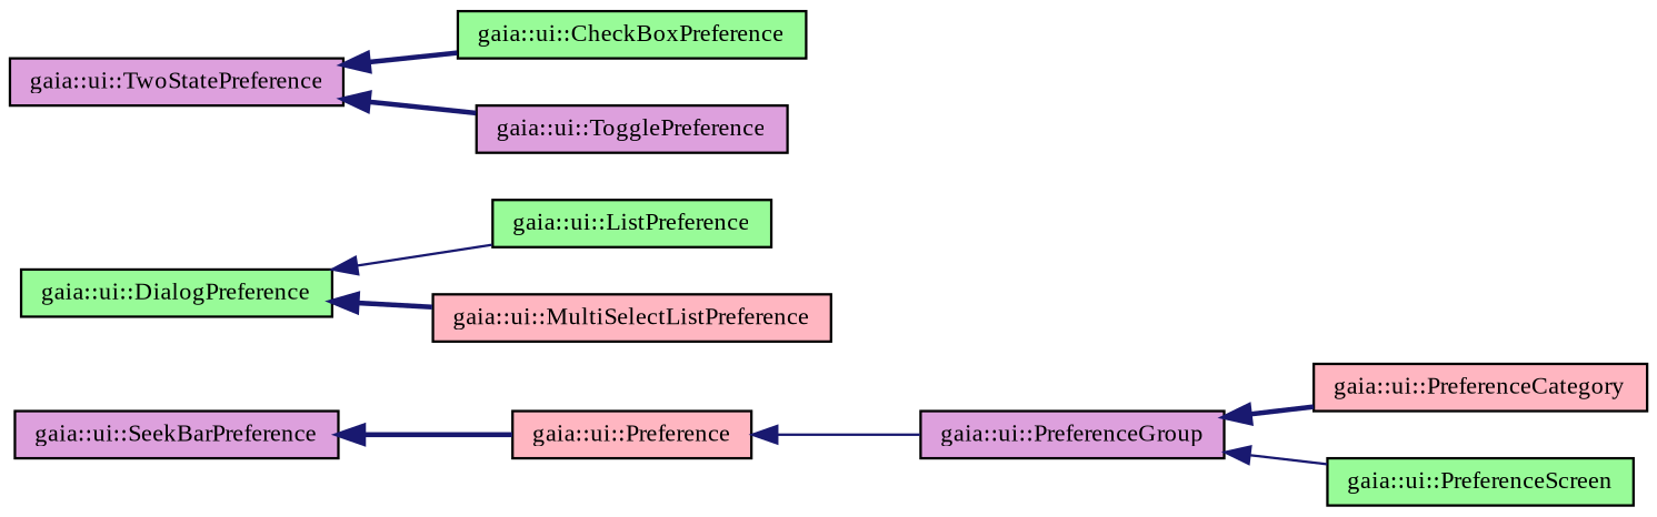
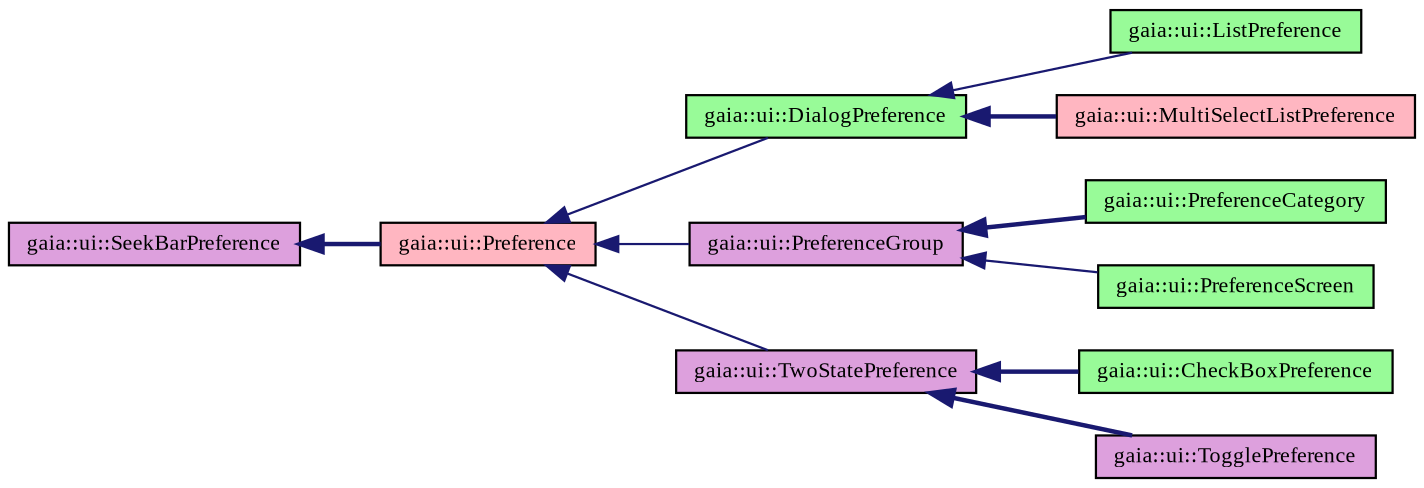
  digraph {
    fontname="Liberation Serif"
    rankdir=LR
    node [color=black fillcolor=palegreen fontname="Liberation Serif" fontsize=10 shape=record style=filled]
    edge [color=midnightblue dir=back fontname="Liberation Serif" fontsize=10 labelfontname=Helvetica labelfontsize=10 style=solid]
    n1 [fillcolor=lightpink height=0.2 label="gaia::ui::Preference" width=0.4]
    n2 [height=0.2 label="gaia::ui::DialogPreference" width=0.4]
    n3 [fillcolor=plum height=0.2 label="gaia::ui::PreferenceGroup" width=0.4]
    n4 [fillcolor=plum height=0.2 label="gaia::ui::TwoStatePreference" width=0.4]
    n5 [height=0.2 label="gaia::ui::ListPreference" width=0.4]
    n6 [fillcolor=lightpink height=0.2 label="gaia::ui::MultiSelectListPreference" width=0.4]
-   n7 [fillcolor=lightpink height=0.2 label="gaia::ui::PreferenceCategory" width=0.4]
+   n7 [height=0.2 label="gaia::ui::PreferenceCategory" width=0.4]
    n8 [height=0.2 label="gaia::ui::PreferenceScreen" width=0.4]
    n9 [fillcolor=plum height=0.2 label="gaia::ui::SeekBarPreference" width=0.4]
    n10 [height=0.2 label="gaia::ui::CheckBoxPreference" width=0.4]
    n11 [fillcolor=plum height=0.2 label="gaia::ui::TogglePreference" width=0.4]
+   n1 -> n2
    n1 -> n3
+   n1 -> n4
    n2 -> n5
    n2 -> n6 [style=bold]
    n3 -> n7 [style=bold]
    n3 -> n8
    n4 -> n10 [style=bold]
    n4 -> n11 [style=bold]
    n9 -> n1 [style=bold]
  }
